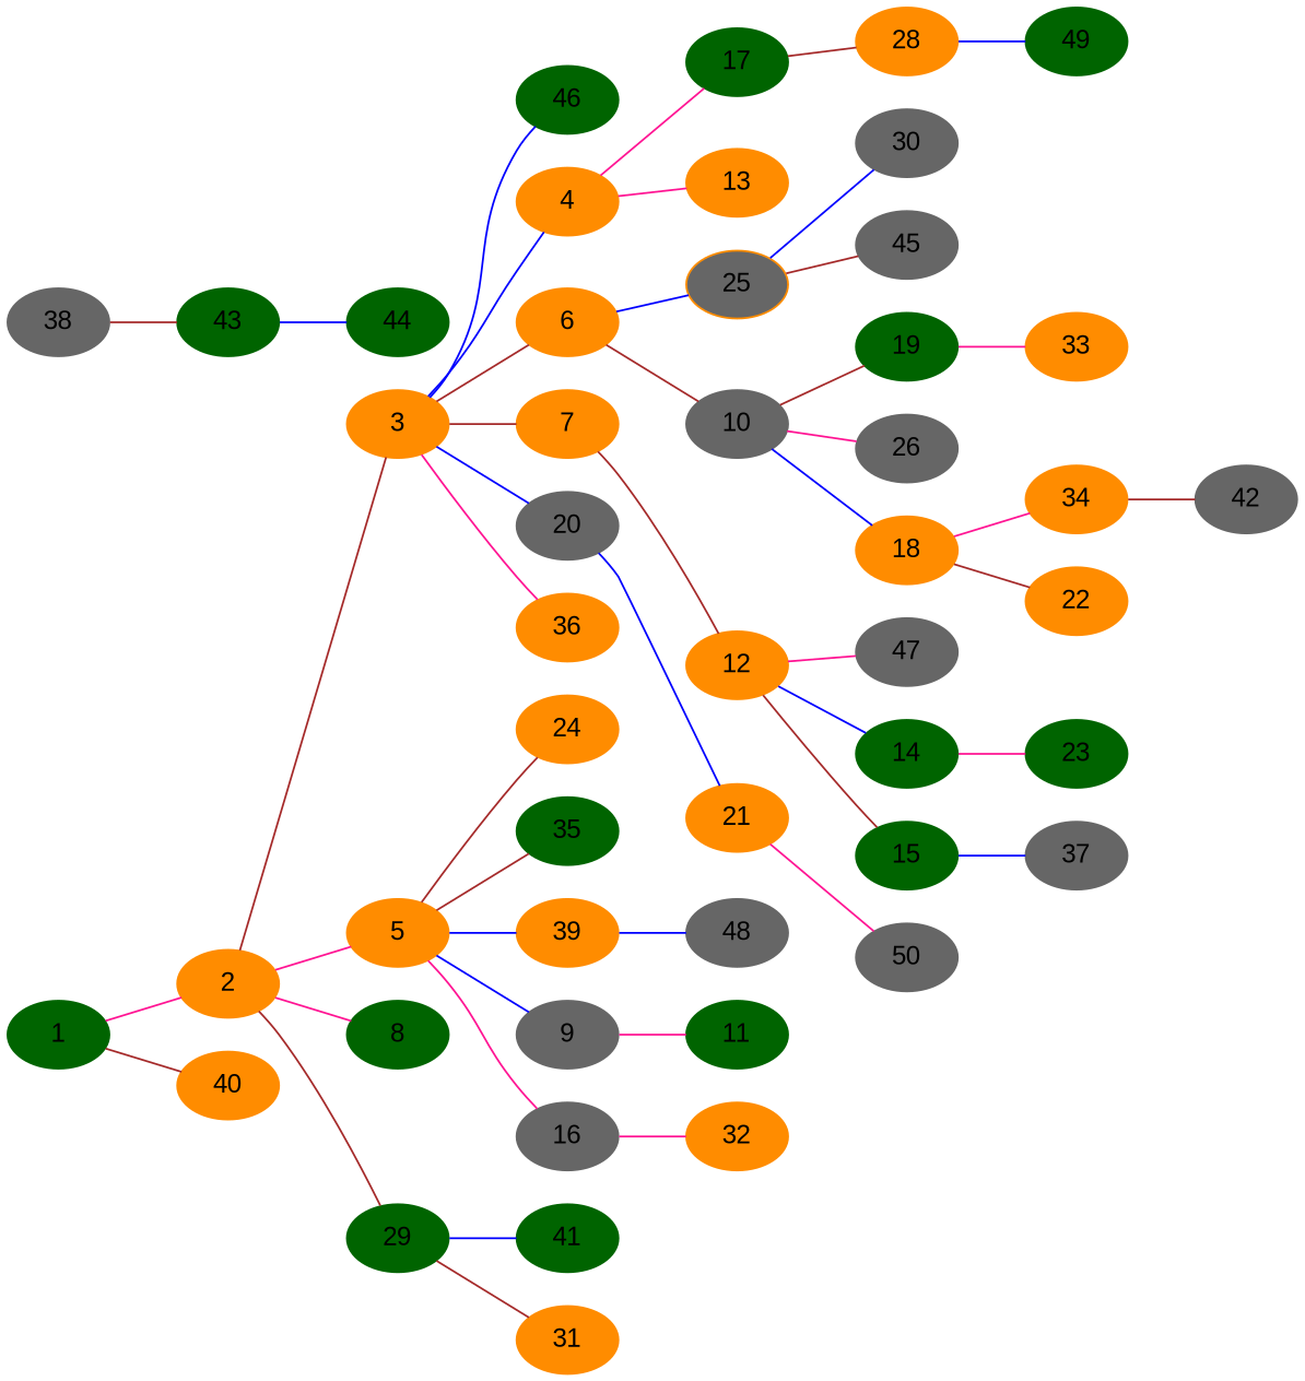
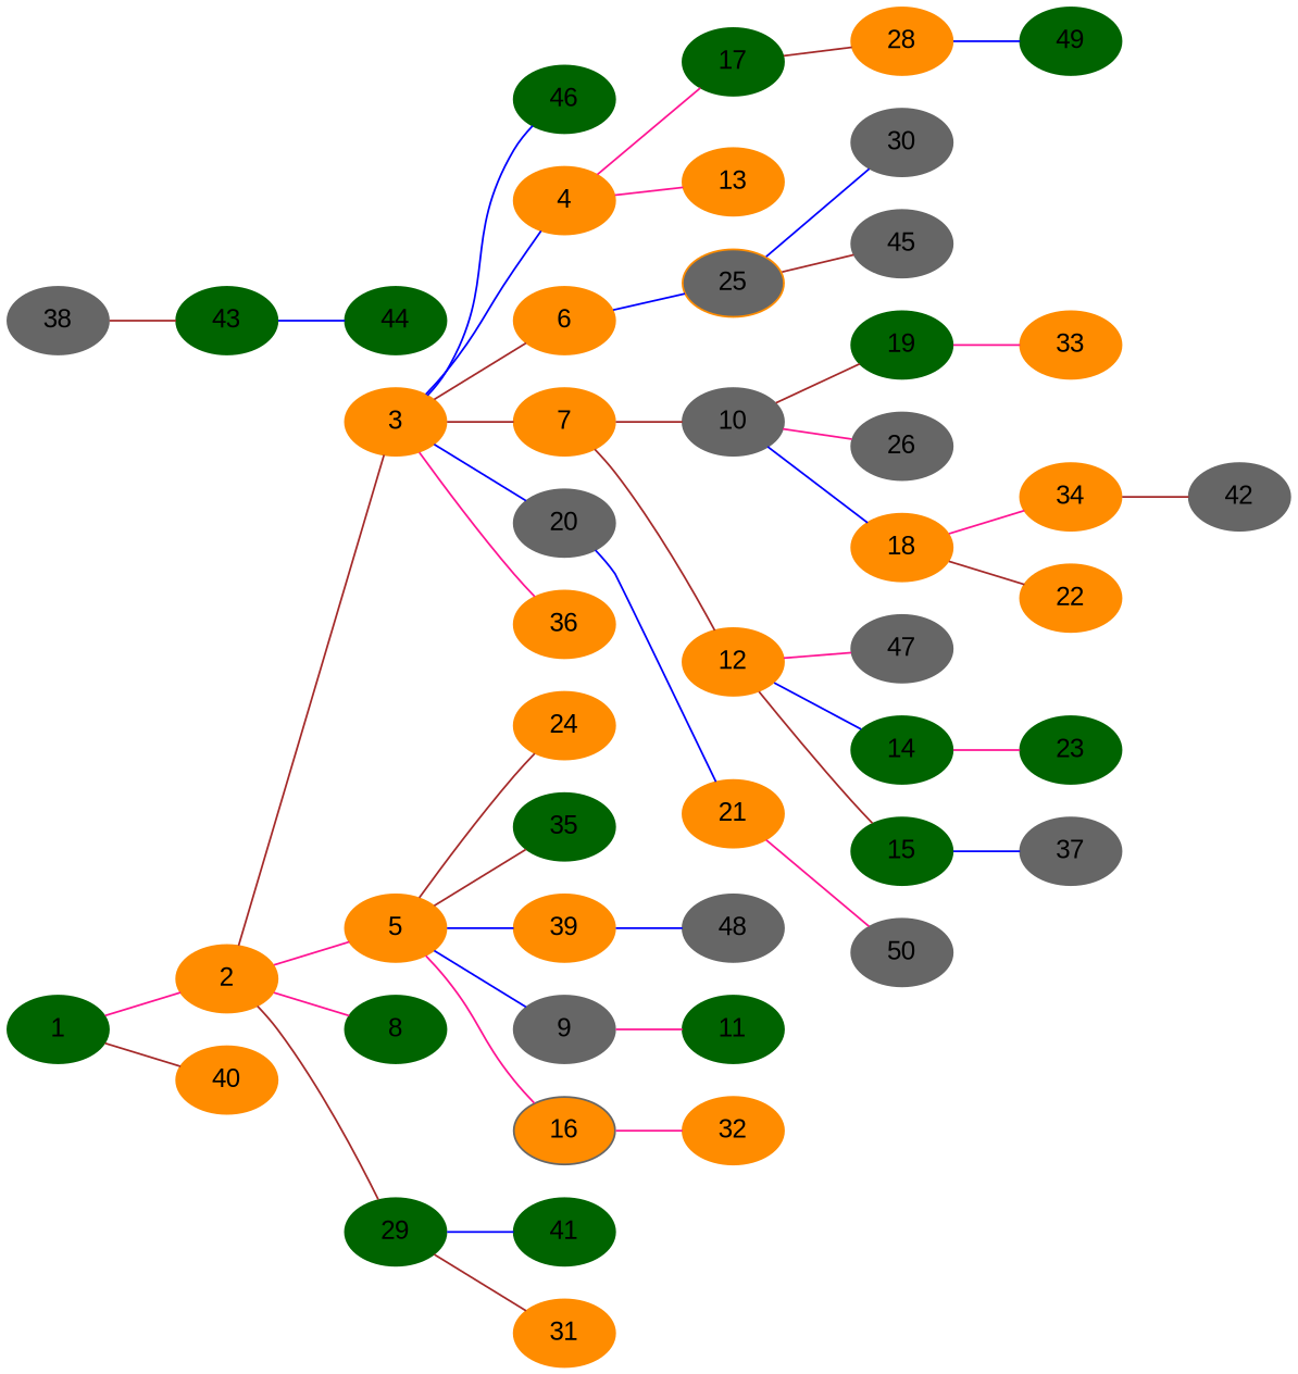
  graph {
    fontname="Liberation Sans"
    rankdir=LR
    node [color=darkorange fontname="Liberation Sans" style=filled]
    edge [color=brown fontname="Liberation Sans"]
    1 [color=darkgreen]
    2
    40
    3
    5
    8 [color=darkgreen]
    29 [color=darkgreen]
    4
    6
    7
    20 [color=gray40]
    36
    46 [color=darkgreen]
    9 [color=gray40]
-   16 [color=gray40]
+   16 [color=gray40 fillcolor=darkorange]
    24
    35 [color=darkgreen]
    39
    31
    41 [color=darkgreen]
    13
    17 [color=darkgreen]
    10 [color=gray40]
    25 [fillcolor=gray40]
    12
    21
    28
    11 [color=darkgreen]
    32
    48 [color=gray40]
    18
    19 [color=darkgreen]
    26 [color=gray40]
    30 [color=gray40]
    45 [color=gray40]
    14 [color=darkgreen]
    15 [color=darkgreen]
    47 [color=gray40]
    22
    34
    33
    38 [color=gray40]
    43 [color=darkgreen]
    23 [color=darkgreen]
    37 [color=gray40]
    49 [color=darkgreen]
    42 [color=gray40]
    50 [color=gray40]
    44 [color=darkgreen]
    1 -- 2 [color=deeppink]
    1 -- 40
    2 -- 3
    2 -- 5 [color=deeppink]
    2 -- 8 [color=deeppink]
    2 -- 29
    3 -- 4 [color=blue]
    3 -- 6
    3 -- 7
    3 -- 20 [color=blue]
    3 -- 36 [color=deeppink]
    3 -- 46 [color=blue]
    5 -- 9 [color=blue]
    5 -- 16 [color=deeppink]
    5 -- 24
    5 -- 35
    5 -- 39 [color=blue]
    29 -- 31
    29 -- 41 [color=blue]
    4 -- 13 [color=deeppink]
    4 -- 17 [color=deeppink]
-   6 -- 10
+   7 -- 10
    6 -- 25 [color=blue]
    7 -- 12
    20 -- 21 [color=blue]
    9 -- 11 [color=deeppink]
    16 -- 32 [color=deeppink]
    39 -- 48 [color=blue]
    17 -- 28
    10 -- 18 [color=blue]
    10 -- 19
    10 -- 26 [color=deeppink]
    25 -- 30 [color=blue]
    25 -- 45
    12 -- 14 [color=blue]
    12 -- 15
    12 -- 47 [color=deeppink]
    21 -- 50 [color=deeppink]
    28 -- 49 [color=blue]
    18 -- 22
    18 -- 34 [color=deeppink]
    19 -- 33 [color=deeppink]
    14 -- 23 [color=deeppink]
    15 -- 37 [color=blue]
    34 -- 42
    38 -- 43
    43 -- 44 [color=blue]
  }
